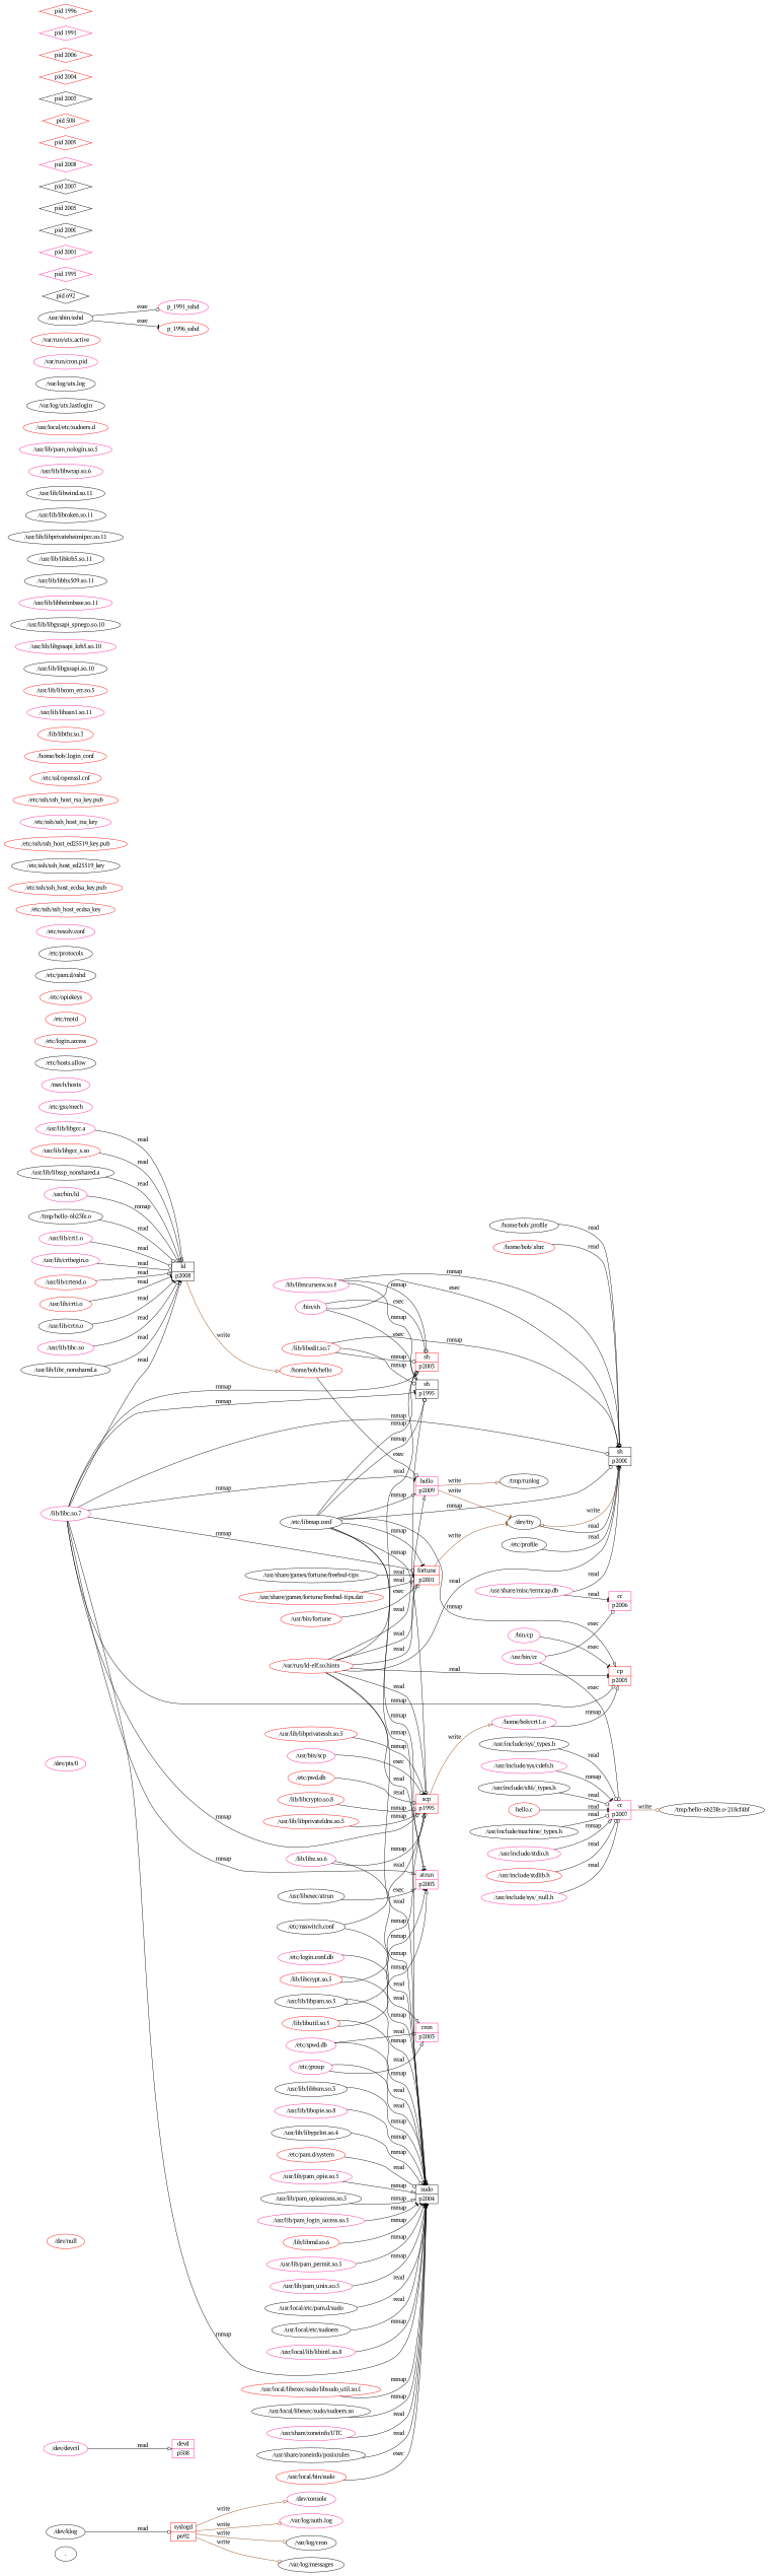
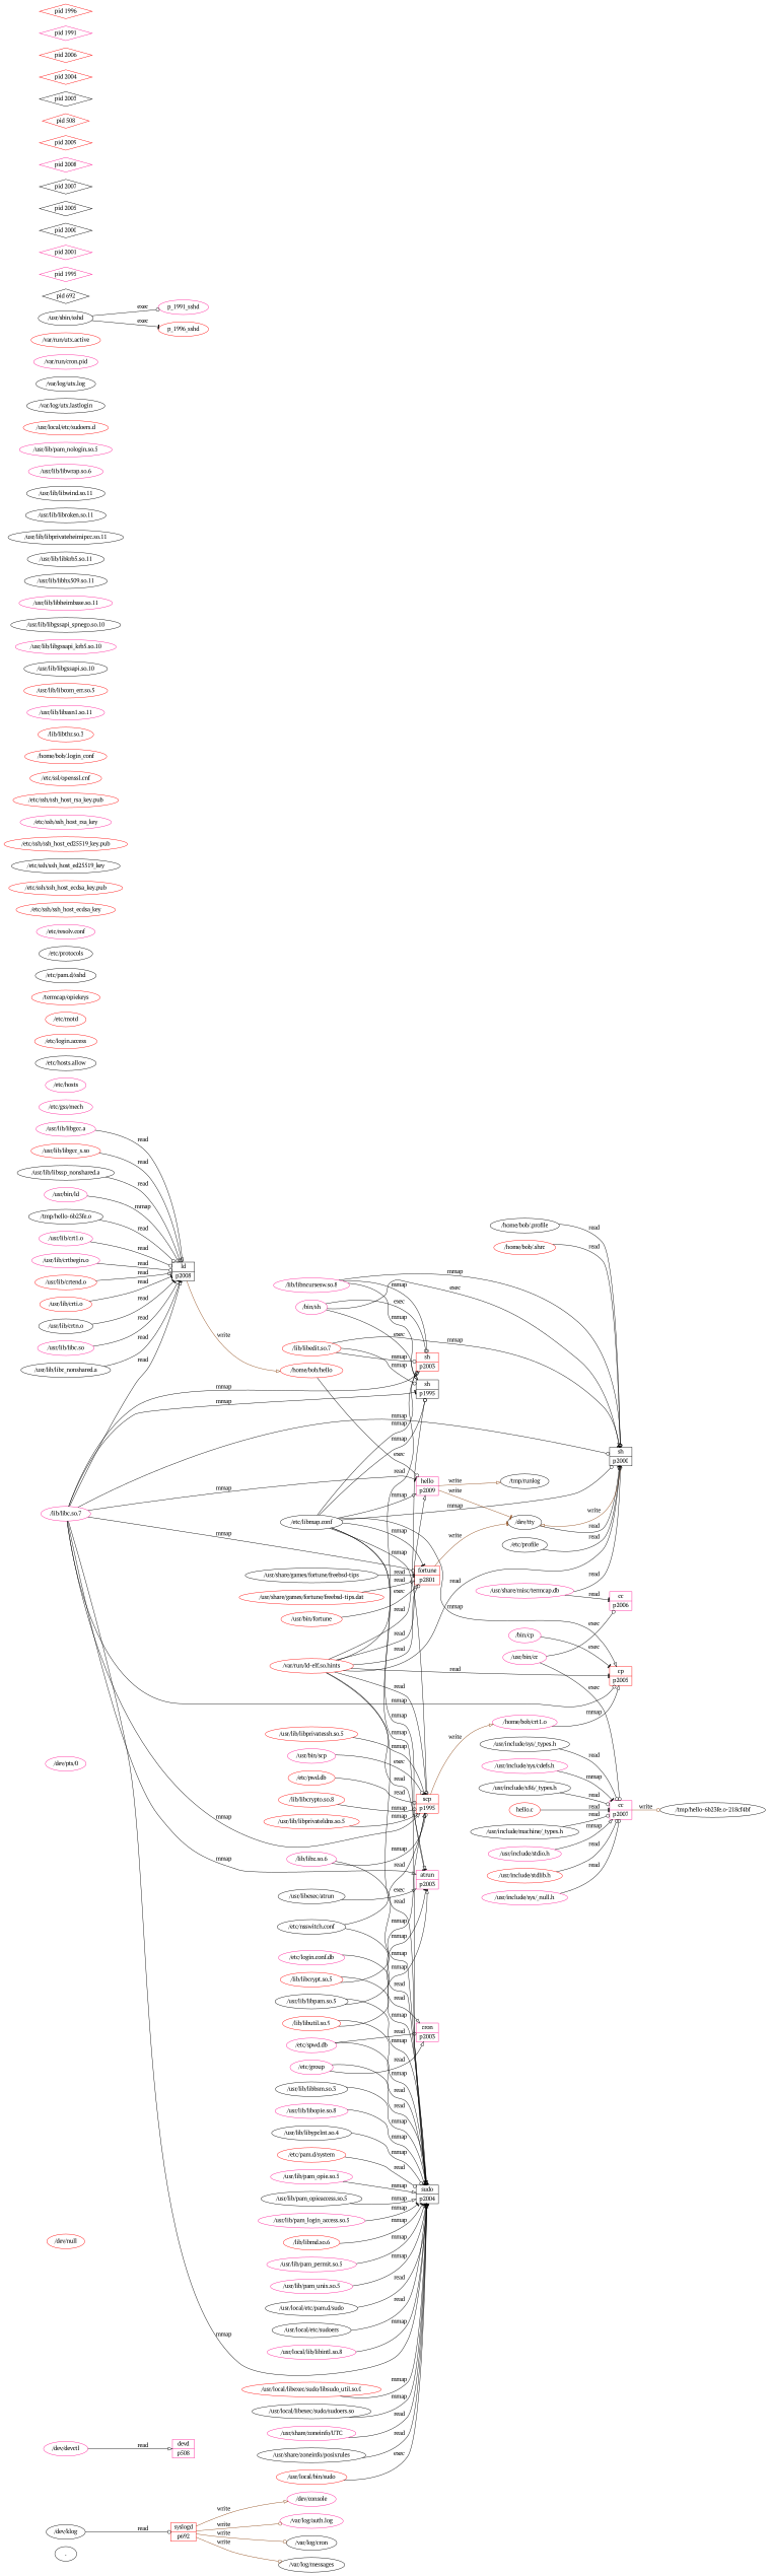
  digraph {
    fontname="PT Serif"
    rankdir=LR
    node [color=deeppink fontname="PT Serif"]
    edge [arrowhead=odot color=black fontname="PT Serif"]
    n1 [color=black label="."]
    n2 [label="/dev/console"]
    n3 [label="/dev/devctl"]
    n4 [label="{{devd | p508}}" shape=record]
    n5 [color=black label="/dev/klog"]
    n6 [color=red label="{{syslogd | p692}}" shape=record]
    n7 [label="/var/log/auth.log"]
    n8 [color=black label="/var/log/cron"]
    n9 [color=black label="/var/log/messages"]
    n10 [color=red label="/dev/null"]
    n11 [label="/dev/pts/0"]
    n12 [color=black label="/dev/tty"]
    n13 [color=black label="{{sh | p2000}}" shape=record]
    n14 [label="/etc/group"]
    n15 [label="{{cron | p2003}}" shape=record]
    n16 [color=black label="{{sudo | p2004}}" shape=record]
    n17 [label="/etc/gss/mech"]
-   n18 [label="/mech/hosts"]
+   n18 [label="/etc/hosts"]
    n19 [color=black label="/etc/hosts.allow"]
    n20 [color=black label="/etc/libmap.conf"]
    n21 [color=red label="{{scp | p1995}}" shape=record]
    n22 [color=red label="{{fortune | p2801}}" shape=record]
    n23 [color=red label="{{cp | p2005}}" shape=record]
    n24 [label="{{hello | p2009}}" shape=record]
    n25 [color=black label="{{sh | p1995}}" shape=record]
    n26 [color=red label="{{sh | p2003}}" shape=record]
    n27 [label="{{atrun | p2003}}" shape=record]
    n28 [label="/home/bob/crt1.o"]
    n29 [color=black label="/tmp/runlog"]
    n30 [color=red label="/etc/login.access"]
    n31 [label="/etc/login.conf.db"]
    n32 [color=red label="/etc/motd"]
    n33 [color=black label="/etc/nsswitch.conf"]
-   n34 [color=red label="/etc/opiekeys"]
+   n34 [color=red label="/termcap/opiekeys"]
    n35 [color=black label="/etc/pam.d/sshd"]
    n36 [color=red label="/etc/pam.d/system"]
    n37 [color=black label="/etc/profile"]
    n38 [color=black label="/etc/protocols"]
    n39 [color=red label="/etc/pwd.db"]
    n40 [label="/etc/resolv.conf"]
    n41 [label="/etc/spwd.db"]
    n42 [color=red label="/etc/ssh/ssh_host_ecdsa_key"]
    n43 [color=red label="/etc/ssh/ssh_host_ecdsa_key.pub"]
    n44 [color=black label="/etc/ssh/ssh_host_ed25519_key"]
    n45 [color=red label="/etc/ssh/ssh_host_ed25519_key.pub"]
    n46 [label="/etc/ssh/ssh_host_rsa_key"]
    n47 [color=red label="/etc/ssh/ssh_host_rsa_key.pub"]
    n48 [color=red label="/etc/ssl/openssl.cnf"]
    n49 [color=red label="/home/bob/.login_conf"]
    n50 [color=black label="/home/bob/.profile"]
    n51 [color=red label="/home/bob/.shrc"]
    n52 [color=red label="/home/bob/hello"]
    n53 [label="/lib/libc.so.7"]
    n54 [color=black label="{{ld | p2008}}" shape=record]
    n55 [color=red label="/lib/libcrypt.so.5"]
    n56 [color=red label="/lib/libcrypto.so.8"]
    n57 [color=red label="/lib/libedit.so.7"]
    n58 [color=red label="/lib/libmd.so.6"]
    n59 [label="/lib/libncursesw.so.8"]
    n60 [color=red label="/lib/libthr.so.3"]
    n61 [color=red label="/lib/libutil.so.9"]
    n62 [label="/lib/libz.so.6"]
    n63 [color=black label="/tmp/hello-6b23fe.o"]
    n64 [color=black label="/tmp/hello-6b23fe.o-218cf4bf"]
    n65 [color=black label="/usr/include/machine/_types.h"]
    n66 [label="{{cc | p2007}}" shape=record]
    n67 [label="/usr/include/stdio.h"]
    n68 [color=red label="/usr/include/stdlib.h"]
    n69 [label="/usr/include/sys/_null.h"]
    n70 [color=black label="/usr/include/sys/_types.h"]
    n71 [label="/usr/include/sys/cdefs.h"]
    n72 [color=black label="/usr/include/x86/_types.h"]
    n73 [label="/usr/lib/crt1.o"]
    n74 [label="/usr/lib/crtbegin.o"]
    n75 [color=red label="/usr/lib/crtend.o"]
    n76 [color=red label="/usr/lib/crti.o"]
    n77 [color=black label="/usr/lib/crtn.o"]
    n78 [label="/usr/lib/libasn1.so.11"]
    n79 [color=black label="/usr/lib/libbsm.so.3"]
    n80 [label="/usr/lib/libc.so"]
    n81 [color=black label="/usr/lib/libc_nonshared.a"]
    n82 [color=red label="/usr/lib/libcom_err.so.5"]
    n83 [label="/usr/lib/libgcc.a"]
    n84 [color=red label="/usr/lib/libgcc_s.so"]
    n85 [color=black label="/usr/lib/libgssapi.so.10"]
    n86 [label="/usr/lib/libgssapi_krb5.so.10"]
    n87 [color=black label="/usr/lib/libgssapi_spnego.so.10"]
    n88 [label="/usr/lib/libheimbase.so.11"]
    n89 [color=black label="/usr/lib/libhx509.so.11"]
    n90 [color=black label="/usr/lib/libkrb5.so.11"]
    n91 [label="/usr/lib/libopie.so.8"]
    n92 [color=black label="/usr/lib/libpam.so.5"]
    n93 [color=black label="/usr/lib/libprivateheimipcc.so.11"]
    n94 [color=red label="/usr/lib/libprivateldns.so.5"]
    n95 [color=red label="/usr/lib/libprivatessh.so.5"]
    n96 [color=black label="/usr/lib/libroken.so.11"]
    n97 [color=black label="/usr/lib/libssp_nonshared.a"]
    n98 [color=black label="/usr/lib/libwind.so.11"]
    n99 [label="/usr/lib/libwrap.so.6"]
    n100 [color=black label="/usr/lib/libypclnt.so.4"]
    n101 [label="/usr/lib/pam_login_access.so.5"]
    n102 [label="/usr/lib/pam_nologin.so.5"]
    n103 [label="/usr/lib/pam_opie.so.5"]
    n104 [color=black label="/usr/lib/pam_opieaccess.so.5"]
    n105 [label="/usr/lib/pam_permit.so.5"]
    n106 [label="/usr/lib/pam_unix.so.5"]
    n107 [color=black label="/usr/local/etc/pam.d/sudo"]
    n108 [color=black label="/usr/local/etc/sudoers"]
    n109 [color=red label="/usr/local/etc/sudoers.d"]
    n110 [label="/usr/local/lib/libintl.so.8"]
    n111 [color=red label="/usr/local/libexec/sudo/libsudo_util.so.0"]
    n112 [color=black label="/usr/local/libexec/sudo/sudoers.so"]
    n113 [color=black label="/usr/share/games/fortune/freebsd-tips"]
    n114 [color=red label="/usr/share/games/fortune/freebsd-tips.dat"]
    n115 [label="/usr/share/misc/termcap.db"]
    n116 [label="{{cc | p2006}}" shape=record]
    n117 [label="/usr/share/zoneinfo/UTC"]
    n118 [color=black label="/usr/share/zoneinfo/posixrules"]
    n119 [color=black label="/var/log/utx.lastlogin"]
    n120 [color=black label="/var/log/utx.log"]
    n121 [label="/var/run/cron.pid"]
    n122 [color=red label="/var/run/ld-elf.so.hints"]
    n123 [color=red label="/var/run/utx.active"]
    n124 [color=red label="hello.c"]
    n125 [label="/bin/cp"]
    n126 [label="/bin/sh"]
    n127 [label="/usr/bin/cc"]
    n128 [color=red label="/usr/bin/fortune"]
    n129 [label="/usr/bin/ld"]
    n130 [label="/usr/bin/scp"]
    n131 [color=black label="/usr/libexec/atrun"]
    n132 [color=red label="/usr/local/bin/sudo"]
    n133 [color=black label="/usr/sbin/sshd"]
    p_1991_sshd
    p_1996_sshd [color=red]
    n136 [color=black label="pid 692" shape=diamond]
    n137 [label="pid 1995" shape=diamond]
    n138 [label="pid 2001" shape=diamond]
    n139 [color=black label="pid 2000" shape=diamond]
    n140 [color=black label="pid 2005" shape=diamond]
    n141 [color=black label="pid 2007" shape=diamond]
    n142 [label="pid 2008" shape=diamond]
    n143 [color=red label="pid 2009" shape=diamond]
    n144 [color=red label="pid 508" shape=diamond]
    n145 [color=black label="pid 2003" shape=diamond]
    n146 [color=red label="pid 2004" shape=diamond]
    n147 [color=red label="pid 2006" shape=diamond]
    n148 [label="pid 1991" shape=diamond]
    n149 [color=red label="pid 1996" shape=diamond]
    n3 -> n4 [arrowhead=onormal label=read]
    n5 -> n6 [label=read]
    n6 -> n2 [arrowhead=onormal color=saddlebrown label=write]
    n6 -> n7 [color=saddlebrown label=write]
    n6 -> n8 [color=saddlebrown label=write]
    n6 -> n9 [color=saddlebrown label=write]
    n12 -> n13 [label=read]
    n13 -> n12 [arrowhead=onormal color=saddlebrown label=write]
    n14 -> n15 [arrowhead=onormal label=read]
    n14 -> n16 [arrowhead=onormal label=read]
    n20 -> n13 [label=mmap]
    n20 -> n16 [arrowhead=tee label=mmap]
    n20 -> n21 [label=mmap]
    n20 -> n22 [arrowhead=tee label=mmap]
    n20 -> n23 [arrowhead=onormal label=mmap]
    n20 -> n24 [arrowhead=onormal label=mmap]
    n20 -> n25 [label=mmap]
    n20 -> n26 [label=mmap]
    n20 -> n27 [arrowhead=tee label=mmap]
    n21 -> n28 [arrowhead=onormal color=saddlebrown label=write]
    n22 -> n12 [arrowhead=tee color=saddlebrown label=write]
    n24 -> n12 [arrowhead=tee color=saddlebrown label=write]
    n24 -> n29 [arrowhead=onormal color=saddlebrown label=write]
    n28 -> n23 [arrowhead=onormal label=mmap]
    n31 -> n15 [arrowhead=onormal label=read]
    n33 -> n16 [label=read]
    n33 -> n21 [arrowhead=onormal label=read]
    n36 -> n16 [label=read]
    n37 -> n13 [arrowhead=tee label=read]
    n39 -> n21 [label=read]
    n41 -> n15 [label=read]
    n41 -> n16 [arrowhead=onormal label=read]
    n50 -> n13 [label=read]
    n51 -> n13 [label=read]
    n52 -> n24 [label=exec]
    n53 -> n13 [label=mmap]
    n53 -> n16 [label=mmap]
    n53 -> n21 [arrowhead=onormal label=mmap]
    n53 -> n22 [label=mmap]
    n53 -> n23 [label=mmap]
    n53 -> n24 [arrowhead=tee label=mmap]
    n53 -> n25 [arrowhead=tee label=mmap]
    n53 -> n26 [arrowhead=onormal label=mmap]
    n53 -> n27 [arrowhead=onormal label=mmap]
    n53 -> n54 [arrowhead=onormal label=read]
    n54 -> n52 [arrowhead=onormal color=saddlebrown label=write]
    n55 -> n16 [arrowhead=onormal label=mmap]
    n55 -> n21 [arrowhead=onormal label=mmap]
    n56 -> n21 [label=mmap]
    n57 -> n13 [arrowhead=onormal label=mmap]
    n57 -> n25 [label=mmap]
    n57 -> n26 [label=mmap]
    n58 -> n16 [arrowhead=tee label=mmap]
    n59 -> n13 [label=mmap]
    n59 -> n25 [arrowhead=onormal label=mmap]
    n59 -> n26 [label=mmap]
    n61 -> n16 [arrowhead=tee label=mmap]
    n61 -> n27 [arrowhead=onormal label=mmap]
    n62 -> n16 [arrowhead=tee label=mmap]
    n62 -> n21 [label=mmap]
    n63 -> n54 [label=read]
    n65 -> n66 [label=read]
    n66 -> n64 [color=saddlebrown label=write]
    n67 -> n66 [arrowhead=onormal label=mmap]
    n68 -> n66 [label=read]
    n69 -> n66 [label=read]
    n70 -> n66 [label=read]
    n71 -> n66 [arrowhead=tee label=mmap]
    n72 -> n66 [label=read]
    n73 -> n54 [label=read]
    n74 -> n54 [label=read]
    n75 -> n54 [arrowhead=onormal label=read]
    n76 -> n54 [arrowhead=tee label=read]
    n77 -> n54 [arrowhead=tee label=read]
    n79 -> n16 [label=mmap]
    n80 -> n54 [label=read]
    n81 -> n54 [arrowhead=tee label=read]
    n83 -> n54 [arrowhead=onormal label=read]
    n84 -> n54 [label=read]
    n91 -> n16 [label=mmap]
    n92 -> n16 [arrowhead=tee label=mmap]
    n92 -> n27 [arrowhead=tee label=mmap]
    n94 -> n21 [arrowhead=onormal label=mmap]
    n95 -> n21 [arrowhead=tee label=mmap]
    n97 -> n54 [label=read]
    n100 -> n16 [label=mmap]
    n101 -> n16 [arrowhead=tee label=mmap]
    n103 -> n16 [arrowhead=onormal label=mmap]
    n104 -> n16 [arrowhead=onormal label=mmap]
    n105 -> n16 [label=mmap]
    n106 -> n16 [arrowhead=onormal label=mmap]
    n107 -> n16 [arrowhead=onormal label=read]
    n108 -> n16 [arrowhead=tee label=read]
    n110 -> n16 [arrowhead=onormal label=mmap]
    n111 -> n16 [arrowhead=tee label=mmap]
    n112 -> n16 [label=mmap]
    n113 -> n22 [arrowhead=tee label=read]
    n114 -> n22 [arrowhead=onormal label=read]
    n115 -> n13 [label=read]
    n115 -> n116 [arrowhead=tee label=read]
    n117 -> n16 [label=read]
    n118 -> n16 [label=read]
    n122 -> n13 [arrowhead=onormal label=read]
    n122 -> n16 [label=read]
    n122 -> n21 [label=read]
    n122 -> n22 [label=read]
    n122 -> n23 [arrowhead=tee label=read]
    n122 -> n24 [arrowhead=onormal label=read]
    n122 -> n25 [label=read]
    n122 -> n26 [arrowhead=onormal label=read]
    n122 -> n27 [arrowhead=onormal label=read]
    n124 -> n66 [arrowhead=tee label=read]
    n125 -> n23 [arrowhead=tee label=exec]
    n126 -> n13 [arrowhead=tee label=exec]
    n126 -> n25 [arrowhead=onormal label=exec]
    n126 -> n26 [label=exec]
    n127 -> n66 [label=exec]
    n127 -> n116 [label=exec]
    n128 -> n22 [arrowhead=onormal label=exec]
    n129 -> n54 [label=mmap]
    n130 -> n21 [label=exec]
    n131 -> n27 [arrowhead=onormal label=exec]
    n132 -> n16 [arrowhead=tee label=exec]
    n133 -> p_1991_sshd [label=exec]
    n133 -> p_1996_sshd [arrowhead=tee label=exec]
  }
